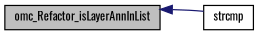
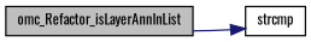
  digraph {
    rankdir=LR
    fontname=Oswald
    node [color=black fontname=Oswald fontsize=10 shape=record style=filled]
    n1 [fillcolor=grey75 fontcolor=black height=0.2 label=omc_Refactor_isLayerAnnInList width=0.4]
    n2 [fillcolor=white height=0.2 label=strcmp width=0.4]
-   n2 -> n1 [color=midnightblue fontname=Oswald fontsize=10 labelfontname=Helvetica labelfontsize=10 style=solid]
+   n1 -> n2 [color=midnightblue fontname=Oswald fontsize=10 labelfontname=Helvetica labelfontsize=10 style=solid]
  }
